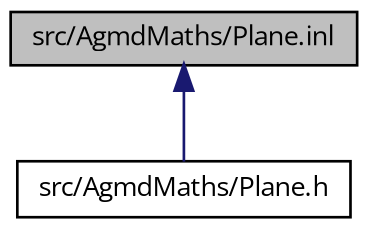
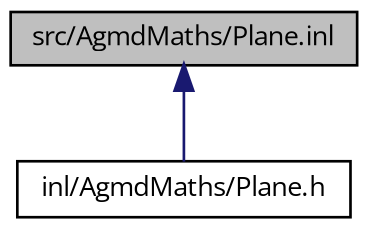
  digraph {
    fontname="Open Sans"
    node [color=black fontname="Open Sans" fontsize=10 shape=record style=filled]
    n1 [fillcolor=grey75 fontcolor=black height=0.2 label="src/AgmdMaths/Plane.inl" width=0.4]
-   n2 [fillcolor=white height=0.2 label="src/AgmdMaths/Plane.h" width=0.4]
+   n2 [fillcolor=white height=0.2 label="inl/AgmdMaths/Plane.h" width=0.4]
    n1 -> n2 [color=midnightblue dir=back fontname="Open Sans" fontsize=10 labelfontname=Helvetica labelfontsize=10 style=solid]
  }
